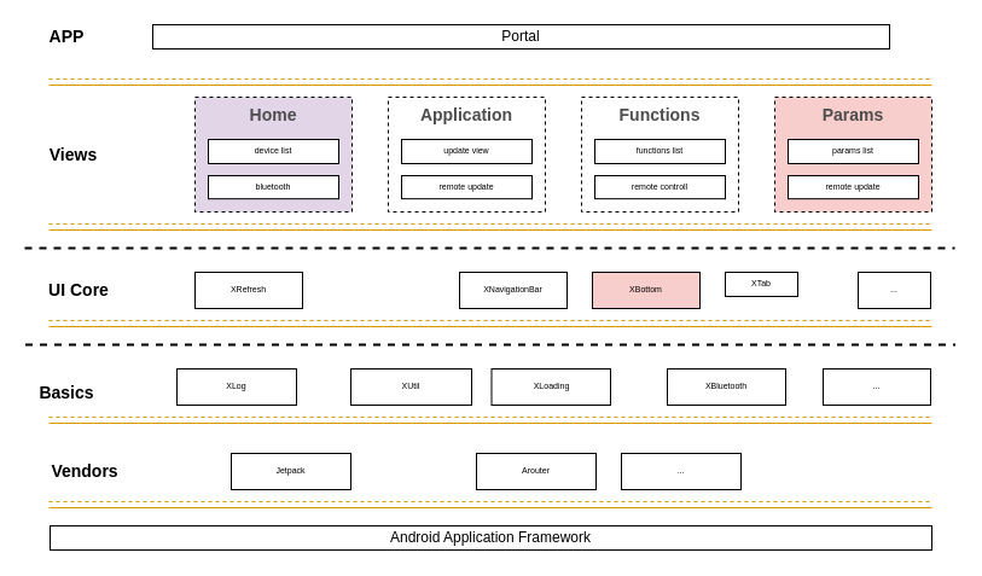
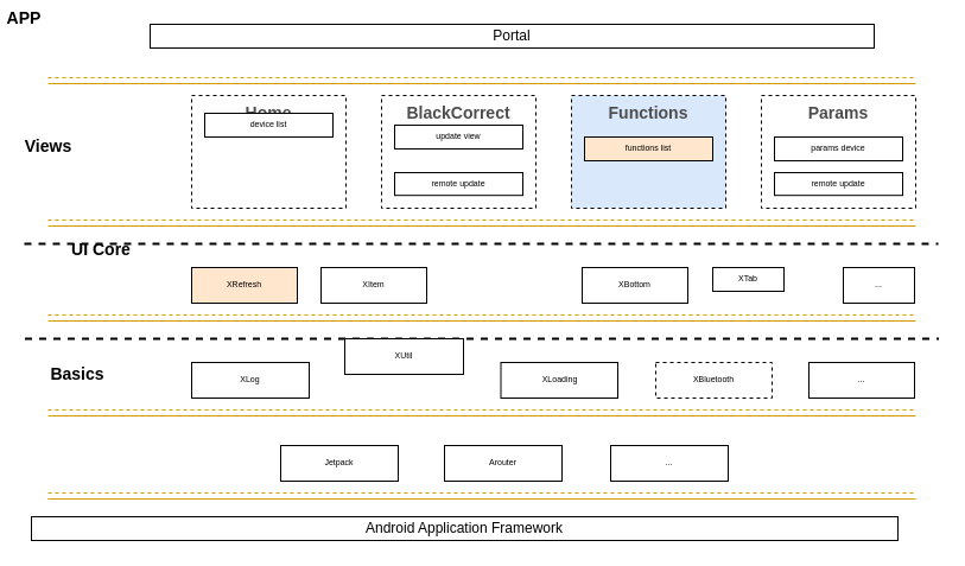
  <mxCell id="0" />
  <mxCell id="1" parent="0" />
  <mxCell id="2" value="Portal" style="rounded=0;whiteSpace=wrap;html=1;" vertex="1" parent="1"><mxGeometry x="126" y="20" width="610" height="20" as="geometry" /></mxCell>
- <mxCell id="3" value="APP" style="text;html=1;strokeColor=none;fillColor=none;align=center;verticalAlign=middle;whiteSpace=wrap;rounded=0;fontSize=14;fontStyle=1" vertex="1" parent="1"><mxGeometry x="40" y="20" width="30" height="20" as="geometry" /></mxCell>
- <mxCell id="4" value="Android Application Framework" style="rounded=0;whiteSpace=wrap;html=1;" vertex="1" parent="1"><mxGeometry x="41" y="435" width="730" height="20" as="geometry" /></mxCell>
+ <mxCell id="3" value="APP" style="text;html=1;strokeColor=none;fillColor=none;align=center;verticalAlign=middle;whiteSpace=wrap;rounded=0;fontSize=14;fontStyle=1" vertex="1" parent="1"><mxGeometry x="5" y="5" width="30" height="20" as="geometry" /></mxCell>
+ <mxCell id="4" value="Android Application Framework" style="rounded=0;whiteSpace=wrap;html=1;" vertex="1" parent="1"><mxGeometry x="26" y="435" width="730" height="20" as="geometry" /></mxCell>
  <mxCell id="5" value="" style="group" vertex="1" connectable="0" parent="1"><mxGeometry x="40" y="65" width="731" height="5" as="geometry" /></mxCell>
  <mxCell id="6" value="" style="endArrow=none;dashed=1;html=1;fontSize=14;fillColor=#ffe6cc;strokeColor=#d79b00;" edge="1" parent="5"><mxGeometry width="50" height="50" relative="1" as="geometry"><mxPoint as="sourcePoint" /><mxPoint x="731" as="targetPoint" /></mxGeometry></mxCell>
  <mxCell id="7" value="" style="endArrow=none;html=1;fontSize=14;fillColor=#ffe6cc;strokeColor=#d79b00;" edge="1" parent="5"><mxGeometry width="50" height="50" relative="1" as="geometry"><mxPoint y="5" as="sourcePoint" /><mxPoint x="731" y="5" as="targetPoint" /></mxGeometry></mxCell>
- <mxCell id="8" value="Views" style="text;html=1;strokeColor=none;fillColor=none;align=center;verticalAlign=middle;whiteSpace=wrap;rounded=0;fontSize=14;fontStyle=1" vertex="1" parent="1"><mxGeometry x="41" y="117.5" width="39" height="20" as="geometry" /></mxCell>
+ <mxCell id="8" value="Views" style="text;html=1;strokeColor=none;fillColor=none;align=center;verticalAlign=middle;whiteSpace=wrap;rounded=0;fontSize=14;fontStyle=1" vertex="1" parent="1"><mxGeometry x="21" y="112.5" width="39" height="20" as="geometry" /></mxCell>
  <mxCell id="9" value="" style="group" vertex="1" connectable="0" parent="1"><mxGeometry x="321" y="80" width="130" height="95" as="geometry" /></mxCell>
- <mxCell id="10" value="&lt;font color=&quot;#4d4d4d&quot;&gt;&lt;b&gt;Application&lt;/b&gt;&lt;/font&gt;" style="rounded=0;whiteSpace=wrap;html=1;fontSize=14;dashed=1;verticalAlign=top;" vertex="1" parent="9"><mxGeometry width="130" height="95" as="geometry" /></mxCell>
- <mxCell id="11" value="update view" style="rounded=0;whiteSpace=wrap;html=1;fontSize=7;" vertex="1" parent="9"><mxGeometry x="11" y="35" width="108" height="20" as="geometry" /></mxCell>
+ <mxCell id="10" value="&lt;font color=&quot;#4d4d4d&quot;&gt;&lt;b&gt;BlackCorrect&lt;/b&gt;&lt;/font&gt;" style="rounded=0;whiteSpace=wrap;html=1;fontSize=14;dashed=1;verticalAlign=top;" vertex="1" parent="9"><mxGeometry width="130" height="95" as="geometry" /></mxCell>
+ <mxCell id="11" value="update view" style="rounded=0;whiteSpace=wrap;html=1;fontSize=7;" vertex="1" parent="9"><mxGeometry x="11" y="25" width="108" height="20" as="geometry" /></mxCell>
  <mxCell id="12" value="remote update" style="rounded=0;whiteSpace=wrap;html=1;fontSize=7;" vertex="1" parent="9"><mxGeometry x="11" y="65" width="108" height="19.17" as="geometry" /></mxCell>
  <mxCell id="13" value="" style="group" vertex="1" connectable="0" parent="1"><mxGeometry x="481" y="80" width="130" height="95" as="geometry" /></mxCell>
- <mxCell id="14" value="&lt;font color=&quot;#4d4d4d&quot;&gt;&lt;b&gt;Functions&lt;/b&gt;&lt;/font&gt;" style="rounded=0;whiteSpace=wrap;html=1;fontSize=14;dashed=1;verticalAlign=top;" vertex="1" parent="13"><mxGeometry width="130" height="95" as="geometry" /></mxCell>
- <mxCell id="15" value="functions list" style="rounded=0;whiteSpace=wrap;html=1;fontSize=7;" vertex="1" parent="13"><mxGeometry x="11" y="35" width="108" height="20" as="geometry" /></mxCell>
- <mxCell id="16" value="remote controll" style="rounded=0;whiteSpace=wrap;html=1;fontSize=7;" vertex="1" parent="13"><mxGeometry x="11" y="65" width="108" height="19.17" as="geometry" /></mxCell>
+ <mxCell id="14" value="&lt;font color=&quot;#4d4d4d&quot;&gt;&lt;b&gt;Functions&lt;/b&gt;&lt;/font&gt;" style="rounded=0;whiteSpace=wrap;html=1;fontSize=14;dashed=1;verticalAlign=top;fillColor=#dae8fc;" vertex="1" parent="13"><mxGeometry width="130" height="95" as="geometry" /></mxCell>
+ <mxCell id="15" value="functions list" style="rounded=0;whiteSpace=wrap;html=1;fontSize=7;fillColor=#ffe6cc;" vertex="1" parent="13"><mxGeometry x="11" y="35" width="108" height="20" as="geometry" /></mxCell>
  <mxCell id="17" value="" style="group" vertex="1" connectable="0" parent="1"><mxGeometry x="641" y="80" width="130" height="95" as="geometry" /></mxCell>
- <mxCell id="18" value="&lt;font color=&quot;#4d4d4d&quot;&gt;&lt;b&gt;Params&lt;/b&gt;&lt;/font&gt;" style="rounded=0;whiteSpace=wrap;html=1;fontSize=14;dashed=1;verticalAlign=top;fillColor=#f8cecc;" vertex="1" parent="17"><mxGeometry width="130" height="95" as="geometry" /></mxCell>
- <mxCell id="19" value="params list" style="rounded=0;whiteSpace=wrap;html=1;fontSize=7;" vertex="1" parent="17"><mxGeometry x="11" y="35" width="108" height="20" as="geometry" /></mxCell>
+ <mxCell id="18" value="&lt;font color=&quot;#4d4d4d&quot;&gt;&lt;b&gt;Params&lt;/b&gt;&lt;/font&gt;" style="rounded=0;whiteSpace=wrap;html=1;fontSize=14;dashed=1;verticalAlign=top;" vertex="1" parent="17"><mxGeometry width="130" height="95" as="geometry" /></mxCell>
+ <mxCell id="19" value="params device" style="rounded=0;whiteSpace=wrap;html=1;fontSize=7;" vertex="1" parent="17"><mxGeometry x="11" y="35" width="108" height="20" as="geometry" /></mxCell>
  <mxCell id="20" value="remote update" style="rounded=0;whiteSpace=wrap;html=1;fontSize=7;" vertex="1" parent="17"><mxGeometry x="11" y="65" width="108" height="19.17" as="geometry" /></mxCell>
  <mxCell id="21" value="" style="group" vertex="1" connectable="0" parent="1"><mxGeometry x="161" y="80" width="130" height="95" as="geometry" /></mxCell>
- <mxCell id="22" value="&lt;font color=&quot;#4d4d4d&quot;&gt;&lt;b&gt;Home&lt;/b&gt;&lt;/font&gt;" style="rounded=0;whiteSpace=wrap;html=1;fontSize=14;dashed=1;verticalAlign=top;fillColor=#e1d5e7;" vertex="1" parent="21"><mxGeometry width="130" height="95" as="geometry" /></mxCell>
- <mxCell id="23" value="device list" style="rounded=0;whiteSpace=wrap;html=1;fontSize=7;" vertex="1" parent="21"><mxGeometry x="11" y="35" width="108" height="20" as="geometry" /></mxCell>
- <mxCell id="24" value="bluetooth" style="rounded=0;whiteSpace=wrap;html=1;fontSize=7;" vertex="1" parent="21"><mxGeometry x="11" y="65" width="108" height="19.17" as="geometry" /></mxCell>
+ <mxCell id="22" value="&lt;font color=&quot;#4d4d4d&quot;&gt;&lt;b&gt;Home&lt;/b&gt;&lt;/font&gt;" style="rounded=0;whiteSpace=wrap;html=1;fontSize=14;dashed=1;verticalAlign=top;" vertex="1" parent="21"><mxGeometry width="130" height="95" as="geometry" /></mxCell>
+ <mxCell id="23" value="device list" style="rounded=0;whiteSpace=wrap;html=1;fontSize=7;" vertex="1" parent="21"><mxGeometry x="11" y="15" width="108" height="20" as="geometry" /></mxCell>
  <mxCell id="25" value="" style="group" vertex="1" connectable="0" parent="1"><mxGeometry x="40" y="185" width="731" height="5" as="geometry" /></mxCell>
  <mxCell id="26" value="" style="endArrow=none;dashed=1;html=1;fontSize=14;fillColor=#ffe6cc;strokeColor=#d79b00;" edge="1" parent="25"><mxGeometry width="50" height="50" relative="1" as="geometry"><mxPoint as="sourcePoint" /><mxPoint x="731" as="targetPoint" /></mxGeometry></mxCell>
  <mxCell id="27" value="" style="endArrow=none;html=1;fontSize=14;fillColor=#ffe6cc;strokeColor=#d79b00;" edge="1" parent="25"><mxGeometry width="50" height="50" relative="1" as="geometry"><mxPoint y="5" as="sourcePoint" /><mxPoint x="731" y="5" as="targetPoint" /></mxGeometry></mxCell>
  <mxCell id="28" value="" style="endArrow=none;dashed=1;html=1;strokeWidth=2;fontSize=7;" edge="1" parent="1"><mxGeometry width="50" height="50" relative="1" as="geometry"><mxPoint x="20" y="205" as="sourcePoint" /><mxPoint x="790" y="205" as="targetPoint" /></mxGeometry></mxCell>
  <mxCell id="29" value="" style="endArrow=none;dashed=1;html=1;strokeWidth=2;fontSize=7;" edge="1" parent="1"><mxGeometry width="50" height="50" relative="1" as="geometry"><mxPoint x="20.5" y="285" as="sourcePoint" /><mxPoint x="790.5" y="285" as="targetPoint" /></mxGeometry></mxCell>
- <mxCell id="30" value="XRefresh" style="rounded=0;whiteSpace=wrap;html=1;fontSize=7;" vertex="1" parent="1"><mxGeometry x="161" y="225" width="89" height="30" as="geometry" /></mxCell>
+ <mxCell id="30" value="XRefresh" style="rounded=0;whiteSpace=wrap;html=1;fontSize=7;fillColor=#ffe6cc;" vertex="1" parent="1"><mxGeometry x="161" y="225" width="89" height="30" as="geometry" /></mxCell>
  <mxCell id="31" value="" style="group" vertex="1" connectable="0" parent="1"><mxGeometry x="40" y="265" width="731" height="5" as="geometry" /></mxCell>
  <mxCell id="32" value="" style="endArrow=none;dashed=1;html=1;fontSize=14;fillColor=#ffe6cc;strokeColor=#d79b00;" edge="1" parent="31"><mxGeometry width="50" height="50" relative="1" as="geometry"><mxPoint as="sourcePoint" /><mxPoint x="731" as="targetPoint" /></mxGeometry></mxCell>
  <mxCell id="33" value="" style="endArrow=none;html=1;fontSize=14;fillColor=#ffe6cc;strokeColor=#d79b00;" edge="1" parent="31"><mxGeometry width="50" height="50" relative="1" as="geometry"><mxPoint y="5" as="sourcePoint" /><mxPoint x="731" y="5" as="targetPoint" /></mxGeometry></mxCell>
- <mxCell id="35" value="XNavigationBar" style="rounded=0;whiteSpace=wrap;html=1;fontSize=7;" vertex="1" parent="1"><mxGeometry x="380" y="225" width="89" height="30" as="geometry" /></mxCell>
- <mxCell id="36" value="XBottom" style="rounded=0;whiteSpace=wrap;html=1;fontSize=7;fillColor=#f8cecc;" vertex="1" parent="1"><mxGeometry x="490" y="225" width="89" height="30" as="geometry" /></mxCell>
+ <mxCell id="34" value="XItem" style="rounded=0;whiteSpace=wrap;html=1;fontSize=7;" vertex="1" parent="1"><mxGeometry x="270" y="225" width="89" height="30" as="geometry" /></mxCell>
+ <mxCell id="36" value="XBottom" style="rounded=0;whiteSpace=wrap;html=1;fontSize=7;" vertex="1" parent="1"><mxGeometry x="490" y="225" width="89" height="30" as="geometry" /></mxCell>
  <mxCell id="37" value="XTab" style="rounded=0;whiteSpace=wrap;html=1;fontSize=7;" vertex="1" parent="1"><mxGeometry x="600" y="225" width="60" height="20" as="geometry" /></mxCell>
  <mxCell id="38" value="..." style="rounded=0;whiteSpace=wrap;html=1;fontSize=7;" vertex="1" parent="1"><mxGeometry x="710" y="225" width="60" height="30" as="geometry" /></mxCell>
- <mxCell id="39" value="UI Core" style="text;html=1;strokeColor=none;fillColor=none;align=center;verticalAlign=middle;whiteSpace=wrap;rounded=0;fontSize=14;fontStyle=1" vertex="1" parent="1"><mxGeometry x="35" y="230" width="60" height="20" as="geometry" /></mxCell>
- <mxCell id="40" value="XLog" style="rounded=0;whiteSpace=wrap;html=1;fontSize=7;" vertex="1" parent="1"><mxGeometry x="146" y="305" width="99" height="30" as="geometry" /></mxCell>
- <mxCell id="41" value="XUtil" style="rounded=0;whiteSpace=wrap;html=1;fontSize=7;" vertex="1" parent="1"><mxGeometry x="290" y="305" width="100" height="30" as="geometry" /></mxCell>
- <mxCell id="42" value="XLoading" style="rounded=0;whiteSpace=wrap;html=1;fontSize=7;" vertex="1" parent="1"><mxGeometry x="406.5" y="305" width="98.5" height="30" as="geometry" /></mxCell>
- <mxCell id="43" value="XBluetooth" style="rounded=0;whiteSpace=wrap;html=1;fontSize=7;" vertex="1" parent="1"><mxGeometry x="552" y="305" width="98" height="30" as="geometry" /></mxCell>
+ <mxCell id="39" value="UI Core" style="text;html=1;strokeColor=none;fillColor=none;align=center;verticalAlign=middle;whiteSpace=wrap;rounded=0;fontSize=14;fontStyle=1" vertex="1" parent="1"><mxGeometry x="55" y="200" width="60" height="20" as="geometry" /></mxCell>
+ <mxCell id="40" value="XLog" style="rounded=0;whiteSpace=wrap;html=1;fontSize=7;" vertex="1" parent="1"><mxGeometry x="161" y="305" width="99" height="30" as="geometry" /></mxCell>
+ <mxCell id="41" value="XUtil" style="rounded=0;whiteSpace=wrap;html=1;fontSize=7;" vertex="1" parent="1"><mxGeometry x="290" y="285" width="100" height="30" as="geometry" /></mxCell>
+ <mxCell id="42" value="XLoading" style="rounded=0;whiteSpace=wrap;html=1;fontSize=7;" vertex="1" parent="1"><mxGeometry x="421.5" y="305" width="98.5" height="30" as="geometry" /></mxCell>
+ <mxCell id="43" value="XBluetooth" style="rounded=0;whiteSpace=wrap;html=1;fontSize=7;dashed=1;" vertex="1" parent="1"><mxGeometry x="552" y="305" width="98" height="30" as="geometry" /></mxCell>
  <mxCell id="44" value="..." style="rounded=0;whiteSpace=wrap;html=1;fontSize=7;" vertex="1" parent="1"><mxGeometry x="681" y="305" width="89" height="30" as="geometry" /></mxCell>
- <mxCell id="45" value="Basics" style="text;html=1;strokeColor=none;fillColor=none;align=center;verticalAlign=middle;whiteSpace=wrap;rounded=0;fontSize=14;fontStyle=1" vertex="1" parent="1"><mxGeometry x="30" y="315" width="50" height="20" as="geometry" /></mxCell>
+ <mxCell id="45" value="Basics" style="text;html=1;strokeColor=none;fillColor=none;align=center;verticalAlign=middle;whiteSpace=wrap;rounded=0;fontSize=14;fontStyle=1" vertex="1" parent="1"><mxGeometry x="40" y="305" width="50" height="20" as="geometry" /></mxCell>
  <mxCell id="46" value="" style="group" vertex="1" connectable="0" parent="1"><mxGeometry x="40" y="345" width="731" height="5" as="geometry" /></mxCell>
  <mxCell id="47" value="" style="endArrow=none;dashed=1;html=1;fontSize=14;fillColor=#ffe6cc;strokeColor=#d79b00;" edge="1" parent="46"><mxGeometry width="50" height="50" relative="1" as="geometry"><mxPoint as="sourcePoint" /><mxPoint x="731" as="targetPoint" /></mxGeometry></mxCell>
  <mxCell id="48" value="" style="endArrow=none;html=1;fontSize=14;fillColor=#ffe6cc;strokeColor=#d79b00;" edge="1" parent="46"><mxGeometry width="50" height="50" relative="1" as="geometry"><mxPoint y="5" as="sourcePoint" /><mxPoint x="731" y="5" as="targetPoint" /></mxGeometry></mxCell>
  <mxCell id="49" value="" style="group" vertex="1" connectable="0" parent="1"><mxGeometry x="40" y="415" width="731" height="5" as="geometry" /></mxCell>
  <mxCell id="50" value="" style="endArrow=none;dashed=1;html=1;fontSize=14;fillColor=#ffe6cc;strokeColor=#d79b00;" edge="1" parent="49"><mxGeometry width="50" height="50" relative="1" as="geometry"><mxPoint as="sourcePoint" /><mxPoint x="731" as="targetPoint" /></mxGeometry></mxCell>
  <mxCell id="51" value="" style="endArrow=none;html=1;fontSize=14;fillColor=#ffe6cc;strokeColor=#d79b00;" edge="1" parent="49"><mxGeometry width="50" height="50" relative="1" as="geometry"><mxPoint y="5" as="sourcePoint" /><mxPoint x="731" y="5" as="targetPoint" /></mxGeometry></mxCell>
- <mxCell id="52" value="Jetpack" style="rounded=0;whiteSpace=wrap;html=1;fontSize=7;" vertex="1" parent="1"><mxGeometry x="191" y="375" width="99" height="30" as="geometry" /></mxCell>
- <mxCell id="53" value="Vendors" style="text;html=1;strokeColor=none;fillColor=none;align=center;verticalAlign=middle;whiteSpace=wrap;rounded=0;fontSize=14;fontStyle=1" vertex="1" parent="1"><mxGeometry x="40" y="380" width="60" height="20" as="geometry" /></mxCell>
- <mxCell id="54" value="Arouter" style="rounded=0;whiteSpace=wrap;html=1;fontSize=7;" vertex="1" parent="1"><mxGeometry x="394" y="375" width="99" height="30" as="geometry" /></mxCell>
+ <mxCell id="52" value="Jetpack" style="rounded=0;whiteSpace=wrap;html=1;fontSize=7;" vertex="1" parent="1"><mxGeometry x="236" y="375" width="99" height="30" as="geometry" /></mxCell>
+ <mxCell id="54" value="Arouter" style="rounded=0;whiteSpace=wrap;html=1;fontSize=7;" vertex="1" parent="1"><mxGeometry x="374" y="375" width="99" height="30" as="geometry" /></mxCell>
  <mxCell id="55" value="..." style="rounded=0;whiteSpace=wrap;html=1;fontSize=7;" vertex="1" parent="1"><mxGeometry x="514" y="375" width="99" height="30" as="geometry" /></mxCell>
